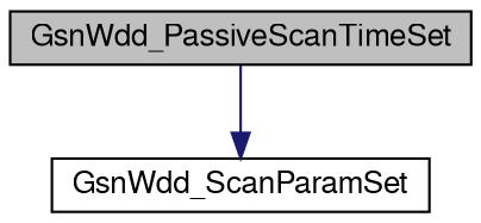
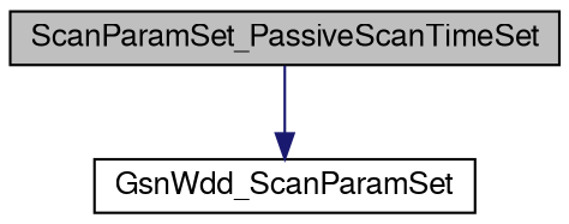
  digraph {
    rankdir=TB
    node [color=black fontname=FreeSans fontsize=12 shape=record style=filled]
-   n1 [fillcolor=grey75 fontcolor=black height=0.2 label=GsnWdd_PassiveScanTimeSet width=0.4]
+   n1 [fillcolor=grey75 fontcolor=black height=0.2 label=ScanParamSet_PassiveScanTimeSet width=0.4]
    n2 [fillcolor=white height=0.2 label=GsnWdd_ScanParamSet width=0.4]
    n1 -> n2 [color=midnightblue fontname=FreeSans fontsize=12 labelfontname=FreeSans labelfontsize=12 style=solid]
  }
